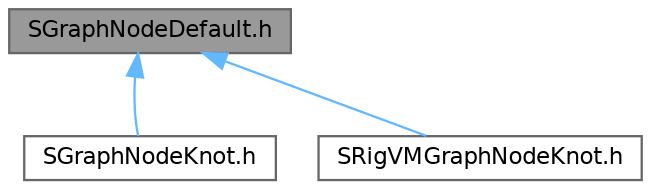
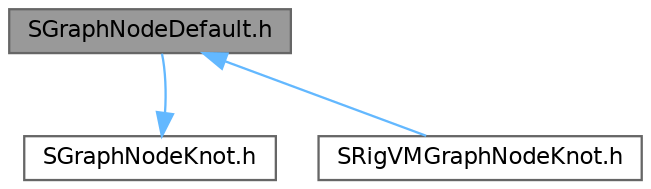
  digraph {
    node [color=grey40 fillcolor=white fontname=Helvetica fontsize=10 shape=box style=filled]
    edge [color=steelblue1 dir=back fontname=Helvetica fontsize=10 labelfontname=Helvetica labelfontsize=10 style=solid]
    n1 [color=gray40 fillcolor=grey60 fontcolor=black height=0.2 label="SGraphNodeDefault.h" width=0.4]
    n2 [height=0.2 label="SGraphNodeKnot.h" width=0.4]
    n3 [height=0.2 label="SRigVMGraphNodeKnot.h" width=0.4]
-   n1 -> n2
+   n2 -> n1
    n1 -> n3
  }
